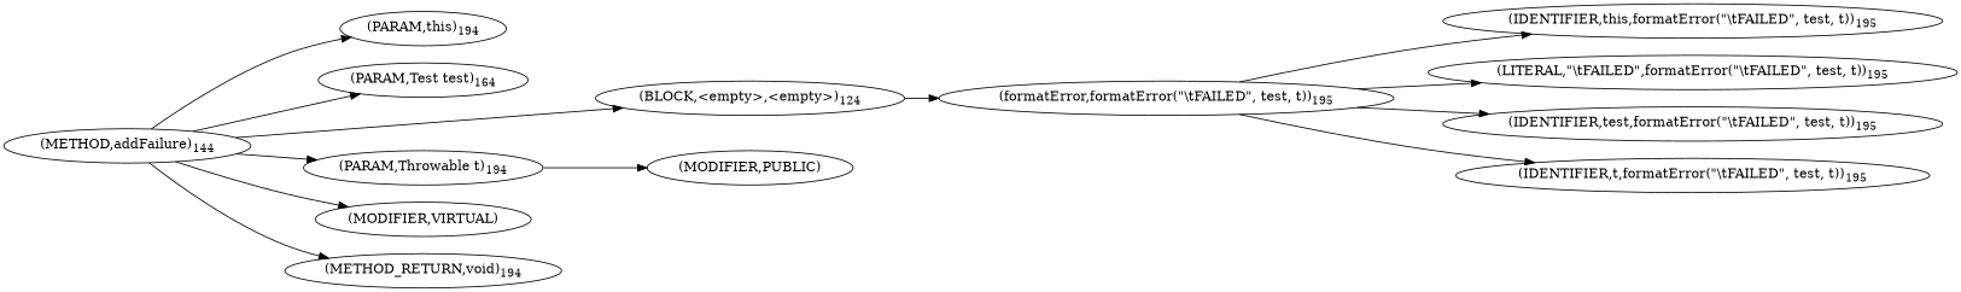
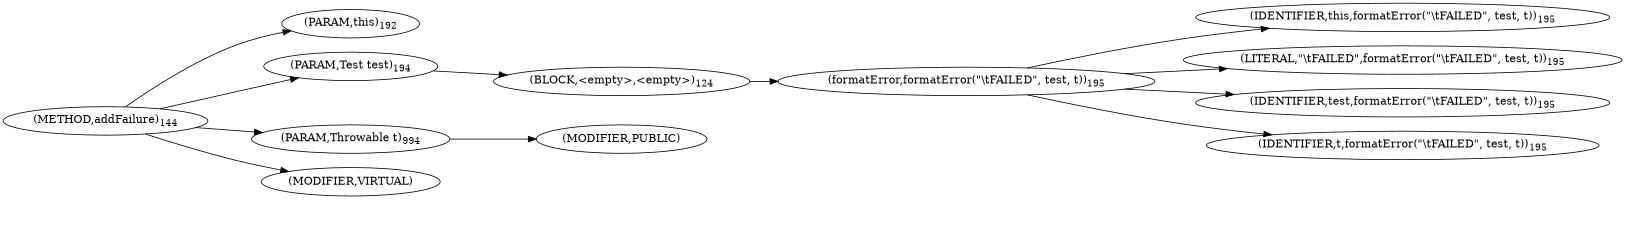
  digraph {
    rankdir=LR
    n1 [label=<(METHOD,addFailure)<SUB>144</SUB>>]
-   n2 [label=<(PARAM,this)<SUB>194</SUB>>]
-   n3 [label=<(PARAM,Test test)<SUB>164</SUB>>]
-   n4 [label=<(PARAM,Throwable t)<SUB>194</SUB>>]
+   n2 [label=<(PARAM,this)<SUB>192</SUB>>]
+   n3 [label=<(PARAM,Test test)<SUB>194</SUB>>]
+   n4 [label=<(PARAM,Throwable t)<SUB>994</SUB>>]
    n5 [label=<(BLOCK,&lt;empty&gt;,&lt;empty&gt;)<SUB>124</SUB>>]
    n6 [label=<(MODIFIER,VIRTUAL)>]
-   n7 [label=<(METHOD_RETURN,void)<SUB>194</SUB>>]
    n8 [label=<(MODIFIER,PUBLIC)>]
    n9 [label=<(formatError,formatError(&quot;\tFAILED&quot;, test, t))<SUB>195</SUB>>]
    n10 [label=<(IDENTIFIER,this,formatError(&quot;\tFAILED&quot;, test, t))<SUB>195</SUB>>]
    n11 [label=<(LITERAL,&quot;\tFAILED&quot;,formatError(&quot;\tFAILED&quot;, test, t))<SUB>195</SUB>>]
    n12 [label=<(IDENTIFIER,test,formatError(&quot;\tFAILED&quot;, test, t))<SUB>195</SUB>>]
    n13 [label=<(IDENTIFIER,t,formatError(&quot;\tFAILED&quot;, test, t))<SUB>195</SUB>>]
    n1 -> n2
    n1 -> n3
    n1 -> n4
-   n1 -> n5
+   n3 -> n5
    n1 -> n6
-   n1 -> n7
    n4 -> n8
    n5 -> n9
    n9 -> n10
    n9 -> n11
    n9 -> n12
    n9 -> n13
  }
